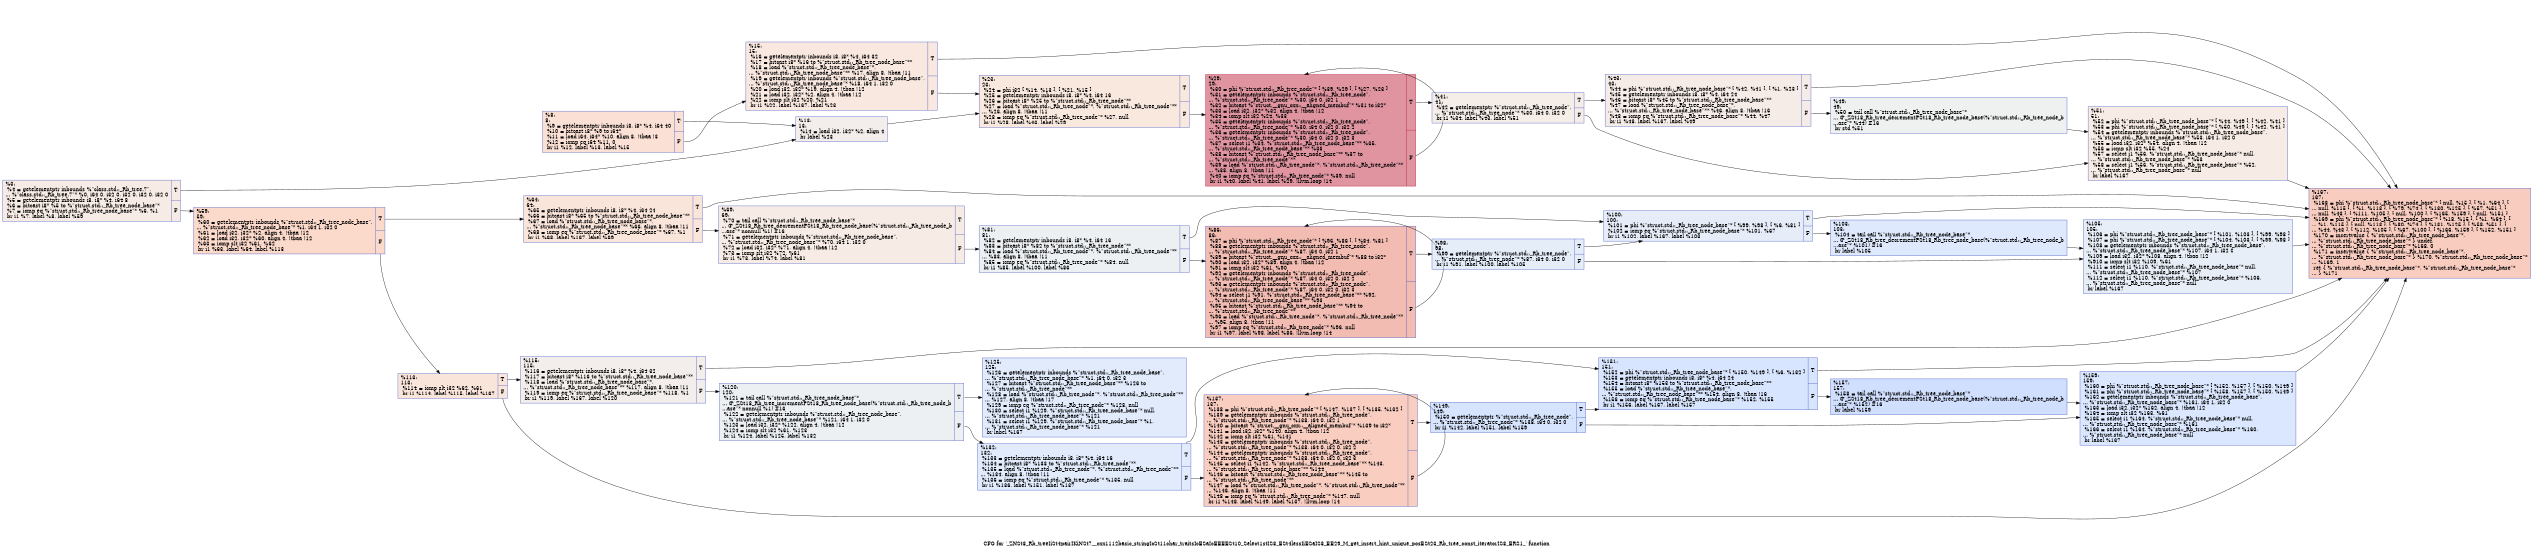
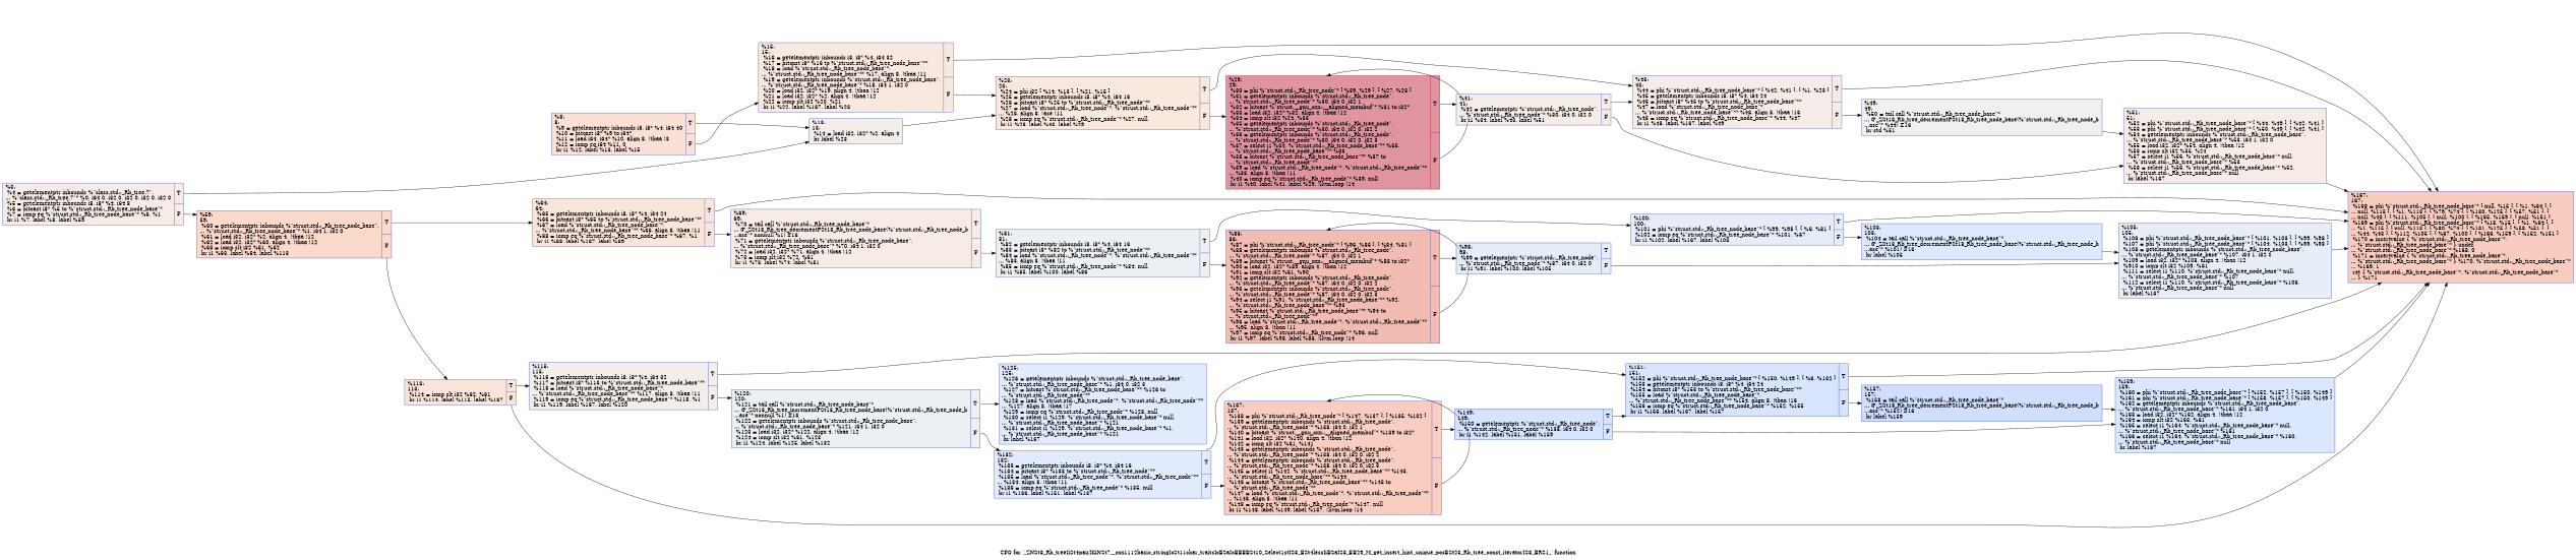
  digraph {
    label="CFG for '_ZNSt8_Rb_treeIiSt4pairIKiNSt7__cxx1112basic_stringIcSt11char_traitsIcESaIcEEEESt10_Select1stIS8_ESt4lessIiESaIS8_EE29_M_get_insert_hint_unique_posESt23_Rb_tree_const_iteratorIS8_ERS1_' function"
    rankdir=LR
    node [color="#3d50c3ff" fillcolor="#ecd3c570" shape=record style=filled]
    edge [tailport=s0]
    n1 [label="{%3:\l  %4 = getelementptr inbounds %\"class.std::_Rb_tree.7\",\l... %\"class.std::_Rb_tree.7\"* %0, i64 0, i32 0, i32 0, i32 0, i32 0\l  %5 = getelementptr inbounds i8, i8* %4, i64 8\l  %6 = bitcast i8* %5 to %\"struct.std::_Rb_tree_node_base\"*\l  %7 = icmp eq %\"struct.std::_Rb_tree_node_base\"* %6, %1\l  br i1 %7, label %8, label %59\l|{<s0>T|<s1>F}}"]
    n2 [fillcolor="#f7a88970" label="{%59:\l59:                                               \l  %60 = getelementptr inbounds %\"struct.std::_Rb_tree_node_base\",\l... %\"struct.std::_Rb_tree_node_base\"* %1, i64 1, i32 0\l  %61 = load i32, i32* %2, align 4, !tbaa !12\l  %62 = load i32, i32* %60, align 4, !tbaa !12\l  %63 = icmp slt i32 %61, %62\l  br i1 %63, label %64, label %113\l|{<s0>T|<s1>F}}"]
    n3 [fillcolor="#e3d9d370" label="{%13:\l13:                                               \l  %14 = load i32, i32* %2, align 4\l  br label %23\l}"]
    n4 [fillcolor="#f7bca170" label="{%8:\l8:                                                \l  %9 = getelementptr inbounds i8, i8* %4, i64 40\l  %10 = bitcast i8* %9 to i64*\l  %11 = load i64, i64* %10, align 8, !tbaa !3\l  %12 = icmp eq i64 %11, 0\l  br i1 %12, label %13, label %15\l|{<s0>T|<s1>F}}"]
    n5 [fillcolor="#f1ccb870" label="{%15:\l15:                                               \l  %16 = getelementptr inbounds i8, i8* %4, i64 32\l  %17 = bitcast i8* %16 to %\"struct.std::_Rb_tree_node_base\"**\l  %18 = load %\"struct.std::_Rb_tree_node_base\"*,\l... %\"struct.std::_Rb_tree_node_base\"** %17, align 8, !tbaa !11\l  %19 = getelementptr inbounds %\"struct.std::_Rb_tree_node_base\",\l... %\"struct.std::_Rb_tree_node_base\"* %18, i64 1, i32 0\l  %20 = load i32, i32* %19, align 4, !tbaa !12\l  %21 = load i32, i32* %2, align 4, !tbaa !12\l  %22 = icmp slt i32 %20, %21\l  br i1 %22, label %167, label %23\l|{<s0>T|<s1>F}}"]
    n6 [fillcolor="#f4c5ad70" label="{%64:\l64:                                               \l  %65 = getelementptr inbounds i8, i8* %4, i64 24\l  %66 = bitcast i8* %65 to %\"struct.std::_Rb_tree_node_base\"**\l  %67 = load %\"struct.std::_Rb_tree_node_base\"*,\l... %\"struct.std::_Rb_tree_node_base\"** %66, align 8, !tbaa !11\l  %68 = icmp eq %\"struct.std::_Rb_tree_node_base\"* %67, %1\l  br i1 %68, label %167, label %69\l|{<s0>T|<s1>F}}"]
    n7 [fillcolor="#f4c5ad70" label="{%113:\l113:                                              \l  %114 = icmp slt i32 %62, %61\l  br i1 %114, label %115, label %167\l|{<s0>T|<s1>F}}"]
-   n8 [fillcolor="#f2cab570" label="{%23:\l23:                                               \l  %24 = phi i32 [ %14, %13 ], [ %21, %15 ]\l  %25 = getelementptr inbounds i8, i8* %4, i64 16\l  %26 = bitcast i8* %25 to %\"struct.std::_Rb_tree_node\"**\l  %27 = load %\"struct.std::_Rb_tree_node\"*, %\"struct.std::_Rb_tree_node\"**\l... %26, align 8, !tbaa !11\l  %28 = icmp eq %\"struct.std::_Rb_tree_node\"* %27, null\l  br i1 %28, label %43, label %29\l|{<s0>T|<s1>F}}"]
+   n8 [fillcolor="#f2cab570" label="{%23:\l23:                                               \l  %24 = phi i32 [ %14, %13 ], [ %21, %15 ]\l  %25 = getelementptr inbounds i8, i8* %4, i64 16\l  %26 = bitcast i8* %25 to %\"struct.std::_Rb_tree_node\"**\l  %27 = load %\"struct.std::_Rb_tree_node\"*, %\"struct.std::_Rb_tree_node\"**\l... %26, align 8, !ase !11\l  %28 = icmp eq %\"struct.std::_Rb_tree_node\"* %27, null\l  br i1 %28, label %43, label %29\l|{<s0>T|<s1>F}}"]
    n9 [fillcolor="#f08b6e70" label="{%167:\l167:                                              \l  %168 = phi %\"struct.std::_Rb_tree_node_base\"* [ null, %15 ], [ %1, %64 ], [\l... null, %115 ], [ %1, %113 ], [ %79, %74 ], [ %130, %125 ], [ %57, %51 ], [\l... null, %43 ], [ %111, %105 ], [ null, %100 ], [ %165, %159 ], [ null, %151 ]\l  %169 = phi %\"struct.std::_Rb_tree_node_base\"* [ %18, %15 ], [ %1, %64 ], [\l... %1, %115 ], [ null, %113 ], [ %80, %74 ], [ %131, %125 ], [ %58, %51 ], [\l... %44, %43 ], [ %112, %105 ], [ %67, %100 ], [ %166, %159 ], [ %152, %151 ]\l  %170 = insertvalue \{ %\"struct.std::_Rb_tree_node_base\"*,\l... %\"struct.std::_Rb_tree_node_base\"* \} undef,\l... %\"struct.std::_Rb_tree_node_base\"* %168, 0\l  %171 = insertvalue \{ %\"struct.std::_Rb_tree_node_base\"*,\l... %\"struct.std::_Rb_tree_node_base\"* \} %170, %\"struct.std::_Rb_tree_node_base\"*\l... %169, 1\l  ret \{ %\"struct.std::_Rb_tree_node_base\"*, %\"struct.std::_Rb_tree_node_base\"*\l... \} %171\l}"]
    n10 [label="{%69:\l69:                                               \l  %70 = tail call %\"struct.std::_Rb_tree_node_base\"*\l... @_ZSt18_Rb_tree_decrementPSt18_Rb_tree_node_base(%\"struct.std::_Rb_tree_node_b\l...ase\"* nonnull %1) #16\l  %71 = getelementptr inbounds %\"struct.std::_Rb_tree_node_base\",\l... %\"struct.std::_Rb_tree_node_base\"* %70, i64 1, i32 0\l  %72 = load i32, i32* %71, align 4, !tbaa !12\l  %73 = icmp slt i32 %72, %61\l  br i1 %73, label %74, label %81\l|{<s0>T|<s1>F}}"]
    n11 [fillcolor="#e5d8d170" label="{%115:\l115:                                              \l  %116 = getelementptr inbounds i8, i8* %4, i64 32\l  %117 = bitcast i8* %116 to %\"struct.std::_Rb_tree_node_base\"**\l  %118 = load %\"struct.std::_Rb_tree_node_base\"*,\l... %\"struct.std::_Rb_tree_node_base\"** %117, align 8, !tbaa !11\l  %119 = icmp eq %\"struct.std::_Rb_tree_node_base\"* %118, %1\l  br i1 %119, label %167, label %120\l|{<s0>T|<s1>F}}"]
    n12 [fillcolor="#ead5c970" label="{%43:\l43:                                               \l  %44 = phi %\"struct.std::_Rb_tree_node_base\"* [ %42, %41 ], [ %1, %23 ]\l  %45 = getelementptr inbounds i8, i8* %4, i64 24\l  %46 = bitcast i8* %45 to %\"struct.std::_Rb_tree_node_base\"**\l  %47 = load %\"struct.std::_Rb_tree_node_base\"*,\l... %\"struct.std::_Rb_tree_node_base\"** %46, align 8, !tbaa !16\l  %48 = icmp eq %\"struct.std::_Rb_tree_node_base\"* %44, %47\l  br i1 %48, label %167, label %49\l|{<s0>T|<s1>F}}"]
    n13 [color="#b70d28ff" fillcolor="#b70d2870" label="{%29:\l29:                                               \l  %30 = phi %\"struct.std::_Rb_tree_node\"* [ %39, %29 ], [ %27, %23 ]\l  %31 = getelementptr inbounds %\"struct.std::_Rb_tree_node\",\l... %\"struct.std::_Rb_tree_node\"* %30, i64 0, i32 1\l  %32 = bitcast %\"struct.__gnu_cxx::__aligned_membuf\"* %31 to i32*\l  %33 = load i32, i32* %32, align 4, !tbaa !12\l  %34 = icmp slt i32 %24, %33\l  %35 = getelementptr inbounds %\"struct.std::_Rb_tree_node\",\l... %\"struct.std::_Rb_tree_node\"* %30, i64 0, i32 0, i32 2\l  %36 = getelementptr inbounds %\"struct.std::_Rb_tree_node\",\l... %\"struct.std::_Rb_tree_node\"* %30, i64 0, i32 0, i32 3\l  %37 = select i1 %34, %\"struct.std::_Rb_tree_node_base\"** %35,\l... %\"struct.std::_Rb_tree_node_base\"** %36\l  %38 = bitcast %\"struct.std::_Rb_tree_node_base\"** %37 to\l... %\"struct.std::_Rb_tree_node\"**\l  %39 = load %\"struct.std::_Rb_tree_node\"*, %\"struct.std::_Rb_tree_node\"**\l... %38, align 8, !tbaa !11\l  %40 = icmp eq %\"struct.std::_Rb_tree_node\"* %39, null\l  br i1 %40, label %41, label %29, !llvm.loop !14\l|{<s0>T|<s1>F}}"]
    n14 [fillcolor="#dbdcde70" label="{%49:\l49:                                               \l  %50 = tail call %\"struct.std::_Rb_tree_node_base\"*\l... @_ZSt18_Rb_tree_decrementPSt18_Rb_tree_node_base(%\"struct.std::_Rb_tree_node_b\l...ase\"* %44) #16\l  br std %51\l}"]
    n15 [fillcolor="#e8d6cc70" label="{%41:\l41:                                               \l  %42 = getelementptr %\"struct.std::_Rb_tree_node\",\l... %\"struct.std::_Rb_tree_node\"* %30, i64 0, i32 0\l  br i1 %34, label %43, label %51\l|{<s0>T|<s1>F}}"]
    n16 [label="{%51:\l51:                                               \l  %52 = phi %\"struct.std::_Rb_tree_node_base\"* [ %44, %49 ], [ %42, %41 ]\l  %53 = phi %\"struct.std::_Rb_tree_node_base\"* [ %50, %49 ], [ %42, %41 ]\l  %54 = getelementptr inbounds %\"struct.std::_Rb_tree_node_base\",\l... %\"struct.std::_Rb_tree_node_base\"* %53, i64 1, i32 0\l  %55 = load i32, i32* %54, align 4, !tbaa !12\l  %56 = icmp slt i32 %55, %24\l  %57 = select i1 %56, %\"struct.std::_Rb_tree_node_base\"* null,\l... %\"struct.std::_Rb_tree_node_base\"* %53\l  %58 = select i1 %56, %\"struct.std::_Rb_tree_node_base\"* %52,\l... %\"struct.std::_Rb_tree_node_base\"* null\l  br label %167\l}"]
    n17 [fillcolor="#d6dce470" label="{%81:\l81:                                               \l  %82 = getelementptr inbounds i8, i8* %4, i64 16\l  %83 = bitcast i8* %82 to %\"struct.std::_Rb_tree_node\"**\l  %84 = load %\"struct.std::_Rb_tree_node\"*, %\"struct.std::_Rb_tree_node\"**\l... %83, align 8, !tbaa !11\l  %85 = icmp eq %\"struct.std::_Rb_tree_node\"* %84, null\l  br i1 %85, label %100, label %86\l|{<s0>T|<s1>F}}"]
    n18 [fillcolor="#d6dce470" label="{%120:\l120:                                              \l  %121 = tail call %\"struct.std::_Rb_tree_node_base\"*\l... @_ZSt18_Rb_tree_incrementPSt18_Rb_tree_node_base(%\"struct.std::_Rb_tree_node_b\l...ase\"* nonnull %1) #16\l  %122 = getelementptr inbounds %\"struct.std::_Rb_tree_node_base\",\l... %\"struct.std::_Rb_tree_node_base\"* %121, i64 1, i32 0\l  %123 = load i32, i32* %122, align 4, !tbaa !12\l  %124 = icmp slt i32 %61, %123\l  br i1 %124, label %125, label %132\l|{<s0>T|<s1>F}}"]
    n19 [fillcolor="#c7d7f070" label="{%100:\l100:                                              \l  %101 = phi %\"struct.std::_Rb_tree_node_base\"* [ %99, %98 ], [ %6, %81 ]\l  %102 = icmp eq %\"struct.std::_Rb_tree_node_base\"* %101, %67\l  br i1 %102, label %167, label %103\l|{<s0>T|<s1>F}}"]
    n20 [fillcolor="#e1675170" label="{%86:\l86:                                               \l  %87 = phi %\"struct.std::_Rb_tree_node\"* [ %96, %86 ], [ %84, %81 ]\l  %88 = getelementptr inbounds %\"struct.std::_Rb_tree_node\",\l... %\"struct.std::_Rb_tree_node\"* %87, i64 0, i32 1\l  %89 = bitcast %\"struct.__gnu_cxx::__aligned_membuf\"* %88 to i32*\l  %90 = load i32, i32* %89, align 4, !tbaa !12\l  %91 = icmp slt i32 %61, %90\l  %92 = getelementptr inbounds %\"struct.std::_Rb_tree_node\",\l... %\"struct.std::_Rb_tree_node\"* %87, i64 0, i32 0, i32 2\l  %93 = getelementptr inbounds %\"struct.std::_Rb_tree_node\",\l... %\"struct.std::_Rb_tree_node\"* %87, i64 0, i32 0, i32 3\l  %94 = select i1 %91, %\"struct.std::_Rb_tree_node_base\"** %92,\l... %\"struct.std::_Rb_tree_node_base\"** %93\l  %95 = bitcast %\"struct.std::_Rb_tree_node_base\"** %94 to\l... %\"struct.std::_Rb_tree_node\"**\l  %96 = load %\"struct.std::_Rb_tree_node\"*, %\"struct.std::_Rb_tree_node\"**\l... %95, align 8, !tbaa !11\l  %97 = icmp eq %\"struct.std::_Rb_tree_node\"* %96, null\l  br i1 %97, label %98, label %86, !llvm.loop !14\l|{<s0>T|<s1>F}}"]
    n21 [fillcolor="#b5cdfa70" label="{%103:\l103:                                              \l  %104 = tail call %\"struct.std::_Rb_tree_node_base\"*\l... @_ZSt18_Rb_tree_decrementPSt18_Rb_tree_node_base(%\"struct.std::_Rb_tree_node_b\l...ase\"* %101) #16\l  br label %105\l}"]
    n22 [fillcolor="#c5d6f270" label="{%98:\l98:                                               \l  %99 = getelementptr %\"struct.std::_Rb_tree_node\",\l... %\"struct.std::_Rb_tree_node\"* %87, i64 0, i32 0\l  br i1 %91, label %100, label %105\l|{<s0>T|<s1>F}}"]
    n23 [fillcolor="#cbd8ee70" label="{%105:\l105:                                              \l  %106 = phi %\"struct.std::_Rb_tree_node_base\"* [ %101, %103 ], [ %99, %98 ]\l  %107 = phi %\"struct.std::_Rb_tree_node_base\"* [ %104, %103 ], [ %99, %98 ]\l  %108 = getelementptr inbounds %\"struct.std::_Rb_tree_node_base\",\l... %\"struct.std::_Rb_tree_node_base\"* %107, i64 1, i32 0\l  %109 = load i32, i32* %108, align 4, !tbaa !12\l  %910 = icmp slt i32 %109, %61\l  %111 = select i1 %110, %\"struct.std::_Rb_tree_node_base\"* null,\l... %\"struct.std::_Rb_tree_node_base\"* %107\l  %112 = select i1 %110, %\"struct.std::_Rb_tree_node_base\"* %106,\l... %\"struct.std::_Rb_tree_node_base\"* null\l  br label %167\l}"]
    n24 [fillcolor="#bbd1f870" label="{%125:\l125:                                              \l  %126 = getelementptr inbounds %\"struct.std::_Rb_tree_node_base\",\l... %\"struct.std::_Rb_tree_node_base\"* %1, i64 0, i32 3\l  %127 = bitcast %\"struct.std::_Rb_tree_node_base\"** %126 to\l... %\"struct.std::_Rb_tree_node\"**\l  %128 = load %\"struct.std::_Rb_tree_node\"*, %\"struct.std::_Rb_tree_node\"**\l... %127, align 8, !tbaa !17\l  %129 = icmp eq %\"struct.std::_Rb_tree_node\"* %128, null\l  %130 = select i1 %129, %\"struct.std::_Rb_tree_node_base\"* null,\l... %\"struct.std::_Rb_tree_node_base\"* %121\l  %131 = select i1 %129, %\"struct.std::_Rb_tree_node_base\"* %1,\l... %\"struct.std::_Rb_tree_node_base\"* %121\l  br label %167\l}"]
    n25 [fillcolor="#bbd1f870" label="{%132:\l132:                                              \l  %133 = getelementptr inbounds i8, i8* %4, i64 16\l  %134 = bitcast i8* %133 to %\"struct.std::_Rb_tree_node\"**\l  %135 = load %\"struct.std::_Rb_tree_node\"*, %\"struct.std::_Rb_tree_node\"**\l... %134, align 8, !tbaa !11\l  %136 = icmp eq %\"struct.std::_Rb_tree_node\"* %135, null\l  br i1 %136, label %151, label %137\l|{<s0>T|<s1>F}}"]
    n26 [fillcolor="#a7c5fe70" label="{%151:\l151:                                              \l  %152 = phi %\"struct.std::_Rb_tree_node_base\"* [ %150, %149 ], [ %6, %132 ]\l  %153 = getelementptr inbounds i8, i8* %4, i64 24\l  %154 = bitcast i8* %153 to %\"struct.std::_Rb_tree_node_base\"**\l  %155 = load %\"struct.std::_Rb_tree_node_base\"*,\l... %\"struct.std::_Rb_tree_node_base\"** %154, align 8, !tbaa !16\l  %156 = icmp eq %\"struct.std::_Rb_tree_node_base\"* %152, %155\l  br i1 %156, label %167, label %157\l|{<s0>T|<s1>F}}"]
    n27 [fillcolor="#f2907270" label="{%137:\l137:                                              \l  %138 = phi %\"struct.std::_Rb_tree_node\"* [ %147, %137 ], [ %135, %132 ]\l  %139 = getelementptr inbounds %\"struct.std::_Rb_tree_node\",\l... %\"struct.std::_Rb_tree_node\"* %138, i64 0, i32 1\l  %140 = bitcast %\"struct.__gnu_cxx::__aligned_membuf\"* %139 to i32*\l  %141 = load i32, i32* %140, align 4, !tbaa !12\l  %142 = icmp slt i32 %61, %141\l  %143 = getelementptr inbounds %\"struct.std::_Rb_tree_node\",\l... %\"struct.std::_Rb_tree_node\"* %138, i64 0, i32 0, i32 2\l  %144 = getelementptr inbounds %\"struct.std::_Rb_tree_node\",\l... %\"struct.std::_Rb_tree_node\"* %138, i64 0, i32 0, i32 3\l  %145 = select i1 %142, %\"struct.std::_Rb_tree_node_base\"** %143,\l... %\"struct.std::_Rb_tree_node_base\"** %144\l  %146 = bitcast %\"struct.std::_Rb_tree_node_base\"** %145 to\l... %\"struct.std::_Rb_tree_node\"**\l  %147 = load %\"struct.std::_Rb_tree_node\"*, %\"struct.std::_Rb_tree_node\"**\l... %146, align 8, !tbaa !11\l  %148 = icmp eq %\"struct.std::_Rb_tree_node\"* %147, null\l  br i1 %148, label %149, label %137, !llvm.loop !14\l|{<s0>T|<s1>F}}"]
    n28 [fillcolor="#96b7ff70" label="{%157:\l157:                                              \l  %158 = tail call %\"struct.std::_Rb_tree_node_base\"*\l... @_ZSt18_Rb_tree_decrementPSt18_Rb_tree_node_base(%\"struct.std::_Rb_tree_node_b\l...ase\"* %152) #16\l  br label %159\l}"]
    n29 [fillcolor="#a5c3fe70" label="{%149:\l149:                                              \l  %150 = getelementptr %\"struct.std::_Rb_tree_node\",\l... %\"struct.std::_Rb_tree_node\"* %138, i64 0, i32 0\l  br i1 %142, label %151, label %159\l|{<s0>T|<s1>F}}"]
    n30 [fillcolor="#abc8fd70" label="{%159:\l159:                                              \l  %160 = phi %\"struct.std::_Rb_tree_node_base\"* [ %152, %157 ], [ %150, %149 ]\l  %161 = phi %\"struct.std::_Rb_tree_node_base\"* [ %158, %157 ], [ %150, %149 ]\l  %162 = getelementptr inbounds %\"struct.std::_Rb_tree_node_base\",\l... %\"struct.std::_Rb_tree_node_base\"* %161, i64 1, i32 0\l  %163 = load i32, i32* %162, align 4, !tbaa !12\l  %164 = icmp slt i32 %163, %61\l  %165 = select i1 %164, %\"struct.std::_Rb_tree_node_base\"* null,\l... %\"struct.std::_Rb_tree_node_base\"* %161\l  %166 = select i1 %164, %\"struct.std::_Rb_tree_node_base\"* %160,\l... %\"struct.std::_Rb_tree_node_base\"* null\l  br label %167\l}"]
    n1 -> n2 [tailport=s1]
    n1 -> n3
    n2 -> n6
    n2 -> n7 [tailport=s1]
    n3 -> n8
    n4 -> n3
    n4 -> n5 [tailport=s1]
    n5 -> n8 [tailport=s1]
    n5 -> n9
    n6 -> n9
    n6 -> n10 [tailport=s1]
    n7 -> n9 [tailport=s1]
    n7 -> n11
+   n8 -> n12
    n8 -> n13 [tailport=s1]
    n10 -> n17 [tailport=s1]
    n11 -> n9
    n11 -> n18 [tailport=s1]
    n12 -> n9
    n12 -> n14 [tailport=s1]
    n13 -> n13 [tailport=s1]
    n13 -> n15
    n14 -> n16
    n15 -> n12
    n15 -> n16 [tailport=s1]
    n16 -> n9
    n17 -> n19
    n17 -> n20 [tailport=s1]
    n18 -> n24
    n18 -> n25 [tailport=s1]
    n19 -> n9
    n19 -> n21 [tailport=s1]
    n20 -> n20 [tailport=s1]
    n20 -> n22
    n21 -> n23
-   n22 -> n19
    n22 -> n23 [tailport=s1]
    n23 -> n9
    n25 -> n26
    n25 -> n27 [tailport=s1]
    n26 -> n9
    n26 -> n28 [tailport=s1]
    n27 -> n27 [tailport=s1]
    n27 -> n29
    n28 -> n30
    n29 -> n26
    n29 -> n30 [tailport=s1]
    n30 -> n9
  }
